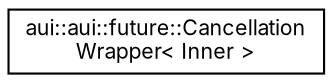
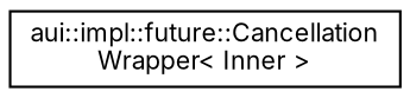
  digraph {
    rankdir=LR
    fontname=Inter
-   n1 [color=black fillcolor=white fontname=Inter fontsize=10 height=0.2 label="aui::aui::future::Cancellation\lWrapper\< Inner \>" shape=record style=filled width=0.4]
+   n1 [color=black fillcolor=white fontname=Inter fontsize=10 height=0.2 label="aui::impl::future::Cancellation\lWrapper\< Inner \>" shape=record style=filled width=0.4]
  }
